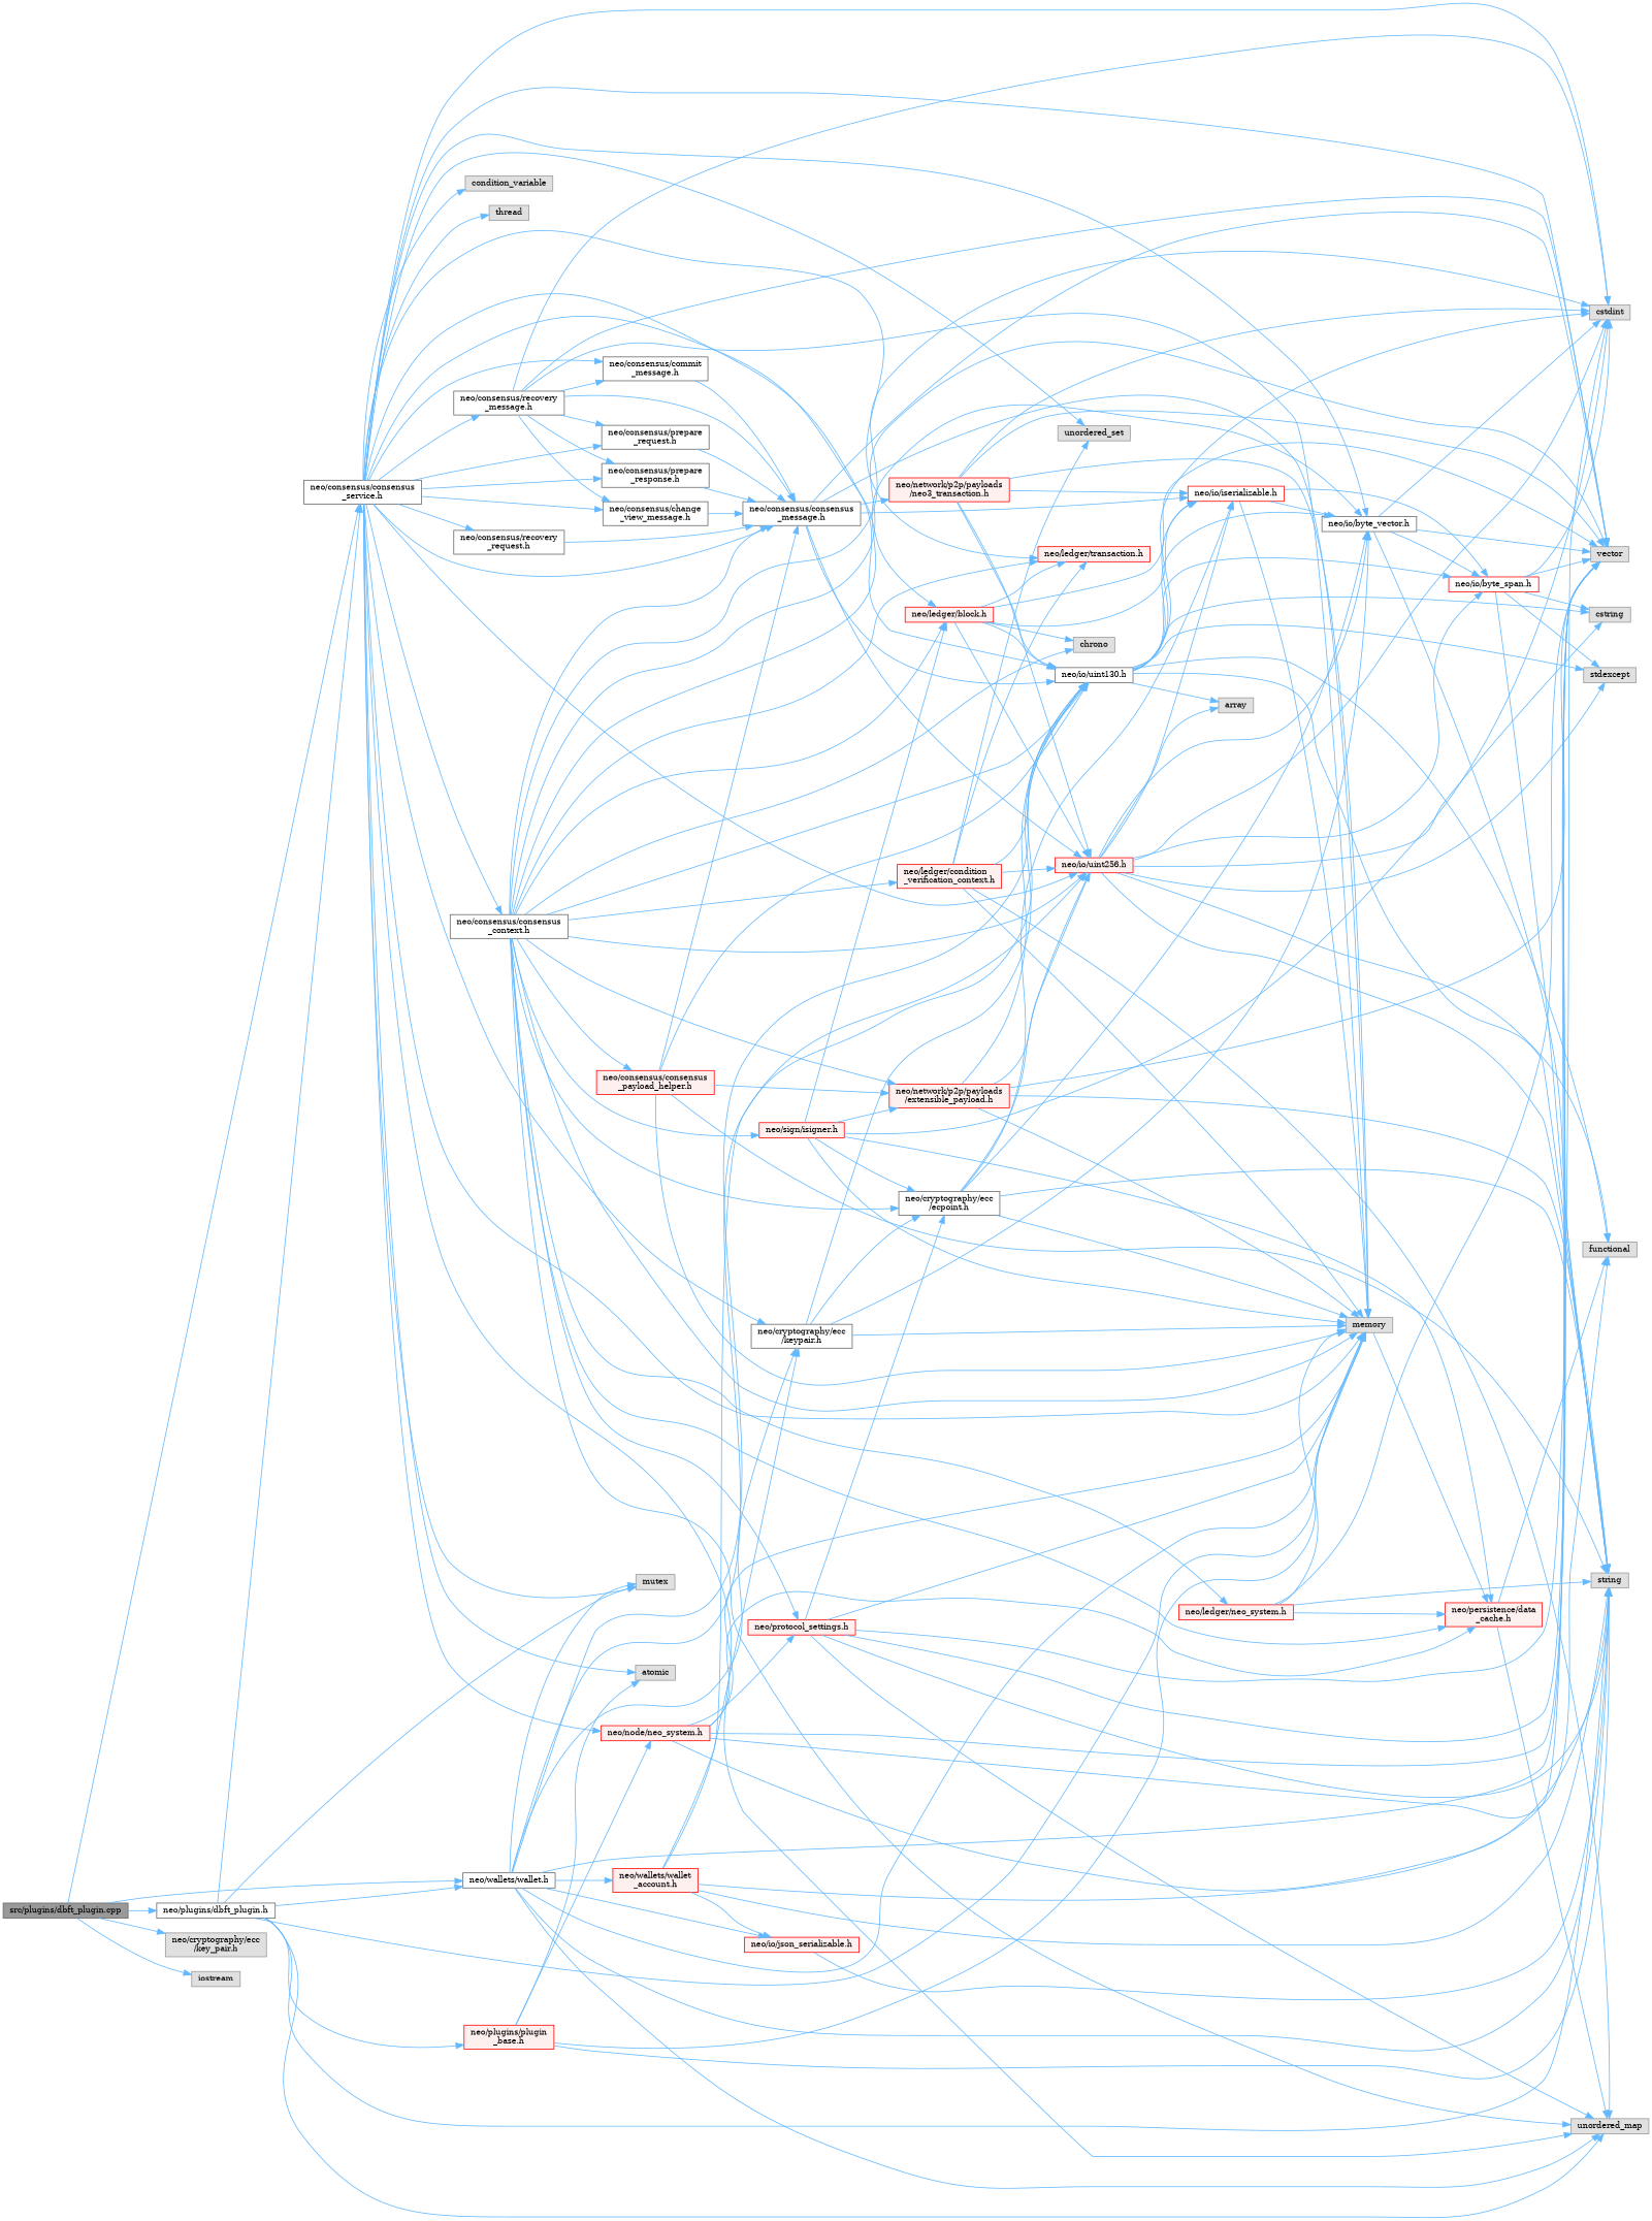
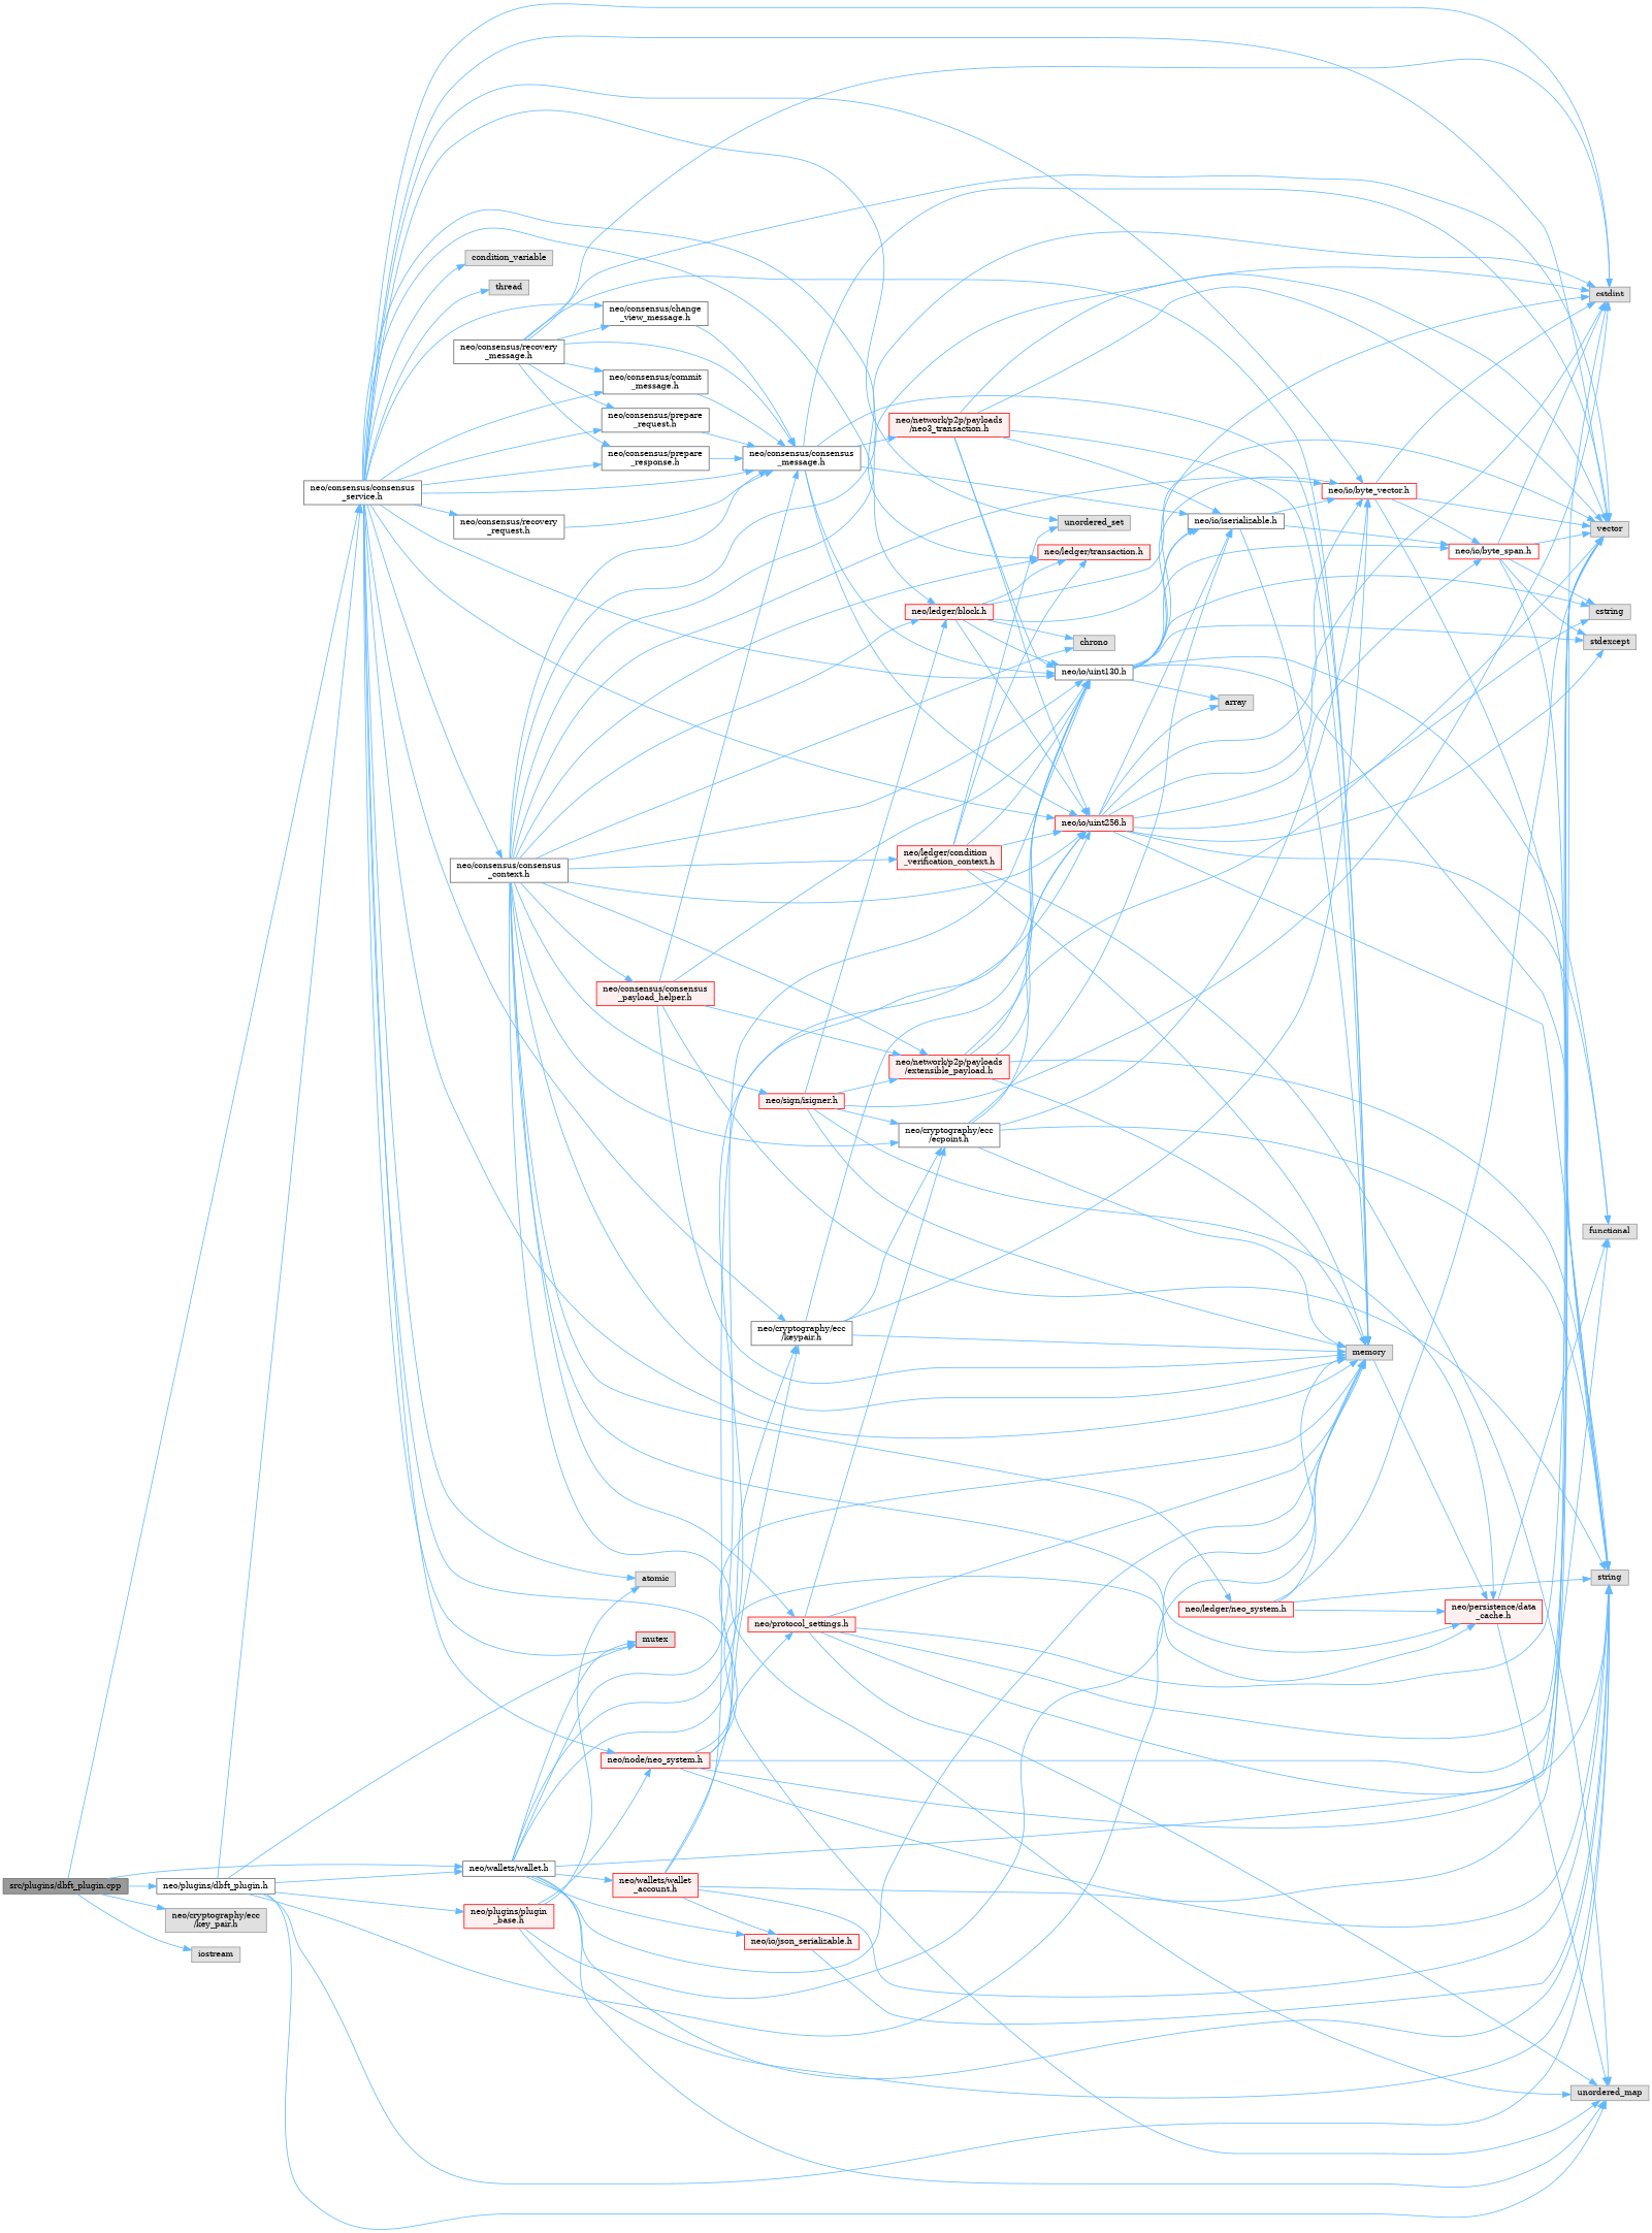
  digraph {
    fontname="DejaVu Serif"
    rankdir=LR
    node [color=grey60 fillcolor=white fontname="DejaVu Serif" fontsize=10 shape=box style=filled]
    edge [color=steelblue1 fontname="DejaVu Serif" fontsize=10 labelfontname=Helvetica labelfontsize=10 style=solid]
    n1 [color=gray40 fillcolor=grey60 fontcolor=black height=0.2 label="src/plugins/dbft_plugin.cpp" width=0.4]
    n2 [color=grey40 height=0.2 label="neo/consensus/consensus\l_service.h" width=0.4]
    n3 [fillcolor="#E0E0E0" height=0.2 label="neo/cryptography/ecc\l/key_pair.h" width=0.4]
    n4 [color=grey40 height=0.2 label="neo/plugins/dbft_plugin.h" width=0.4]
    n5 [color=grey40 height=0.2 label="neo/wallets/wallet.h" width=0.4]
    n6 [fillcolor="#E0E0E0" height=0.2 label=iostream width=0.4]
    n7 [color=grey40 height=0.2 label="neo/consensus/change\l_view_message.h" width=0.4]
    n8 [color=grey40 height=0.2 label="neo/consensus/consensus\l_message.h" width=0.4]
    n9 [fillcolor="#E0E0E0" height=0.2 label=cstdint width=0.4]
    n10 [fillcolor="#E0E0E0" height=0.2 label=vector width=0.4]
-   n11 [color=grey40 height=0.2 label="neo/io/byte_vector.h" width=0.4]
+   n11 [color=red height=0.2 label="neo/io/byte_vector.h" width=0.4]
    n12 [fillcolor="#E0E0E0" height=0.2 label=memory width=0.4]
    n13 [color=grey40 height=0.2 label="neo/io/uint130.h" width=0.4]
    n14 [color=red fillcolor="#FFF0F0" height=0.2 label="neo/io/uint256.h" width=0.4]
    n15 [color=grey40 height=0.2 label="neo/consensus/commit\l_message.h" width=0.4]
    n16 [color=grey40 height=0.2 label="neo/consensus/consensus\l_context.h" width=0.4]
    n17 [color=red fillcolor="#FFF0F0" height=0.2 label="neo/ledger/block.h" width=0.4]
    n18 [color=red fillcolor="#FFF0F0" height=0.2 label="neo/ledger/transaction.h" width=0.4]
    n19 [fillcolor="#E0E0E0" height=0.2 label=unordered_map width=0.4]
    n20 [fillcolor="#E0E0E0" height=0.2 label=unordered_set width=0.4]
    n21 [color=grey40 height=0.2 label="neo/consensus/prepare\l_request.h" width=0.4]
    n22 [color=grey40 height=0.2 label="neo/consensus/prepare\l_response.h" width=0.4]
    n23 [color=grey40 height=0.2 label="neo/consensus/recovery\l_message.h" width=0.4]
    n24 [color=grey40 height=0.2 label="neo/consensus/recovery\l_request.h" width=0.4]
    n25 [color=grey40 height=0.2 label="neo/cryptography/ecc\l/keypair.h" width=0.4]
    n26 [color=red fillcolor="#FFF0F0" height=0.2 label="neo/node/neo_system.h" width=0.4]
    n27 [fillcolor="#E0E0E0" height=0.2 label=atomic width=0.4]
    n28 [fillcolor="#E0E0E0" height=0.2 label=condition_variable width=0.4]
-   n29 [fillcolor="#E0E0E0" height=0.2 label=mutex width=0.4]
+   n29 [color=red fillcolor="#E0E0E0" height=0.2 label=mutex width=0.4]
    n30 [fillcolor="#E0E0E0" height=0.2 label=thread width=0.4]
    n31 [fillcolor="#E0E0E0" height=0.2 label=string width=0.4]
    n32 [color=red fillcolor="#FFF0F0" height=0.2 label="neo/plugins/plugin\l_base.h" width=0.4]
    n33 [color=red fillcolor="#FFF0F0" height=0.2 label="neo/io/json_serializable.h" width=0.4]
    n34 [color=red fillcolor="#FFF0F0" height=0.2 label="neo/wallets/wallet\l_account.h" width=0.4]
-   n35 [color=red height=0.2 label="neo/io/iserializable.h" width=0.4]
+   n35 [color=grey40 height=0.2 label="neo/io/iserializable.h" width=0.4]
    n36 [color=red fillcolor="#FFF0F0" height=0.2 label="neo/network/p2p/payloads\l/neo3_transaction.h" width=0.4]
    n37 [color=red height=0.2 label="neo/io/byte_span.h" width=0.4]
    n38 [color=red fillcolor="#FFF0F0" height=0.2 label="neo/persistence/data\l_cache.h" width=0.4]
    n39 [fillcolor="#E0E0E0" height=0.2 label=cstring width=0.4]
    n40 [fillcolor="#E0E0E0" height=0.2 label=stdexcept width=0.4]
    n41 [fillcolor="#E0E0E0" height=0.2 label=array width=0.4]
    n42 [fillcolor="#E0E0E0" height=0.2 label=functional width=0.4]
    n43 [color=red fillcolor="#FFF0F0" height=0.2 label="neo/consensus/consensus\l_payload_helper.h" width=0.4]
    n44 [color=red fillcolor="#FFF0F0" height=0.2 label="neo/network/p2p/payloads\l/extensible_payload.h" width=0.4]
    n45 [color=grey40 height=0.2 label="neo/cryptography/ecc\l/ecpoint.h" width=0.4]
    n46 [fillcolor="#E0E0E0" height=0.2 label=chrono width=0.4]
    n47 [color=red fillcolor="#FFF0F0" height=0.2 label="neo/ledger/neo_system.h" width=0.4]
    n48 [color=red fillcolor="#FFF0F0" height=0.2 label="neo/ledger/condition\l_verification_context.h" width=0.4]
    n49 [color=red fillcolor="#FFF0F0" height=0.2 label="neo/protocol_settings.h" width=0.4]
    n50 [color=red fillcolor="#FFF0F0" height=0.2 label="neo/sign/isigner.h" width=0.4]
    n1 -> n2
    n1 -> n3
    n1 -> n4
    n1 -> n5
    n1 -> n6
    n2 -> n7
    n2 -> n8
    n2 -> n9
    n2 -> n10
    n2 -> n11
    n2 -> n12
    n2 -> n13
    n2 -> n14
    n2 -> n15
    n2 -> n16
    n2 -> n17
    n2 -> n18
    n2 -> n19
    n2 -> n20
    n2 -> n21
    n2 -> n22
-   n2 -> n23
    n2 -> n24
    n2 -> n25
    n2 -> n26
    n2 -> n27
    n2 -> n28
    n2 -> n29
    n2 -> n30
    n4 -> n2
    n4 -> n5
    n4 -> n12
    n4 -> n19
    n4 -> n29
    n4 -> n31
    n4 -> n32
    n5 -> n10
    n5 -> n12
    n5 -> n13
    n5 -> n14
    n5 -> n19
    n5 -> n25
    n5 -> n29
    n5 -> n31
    n5 -> n33
    n5 -> n34
    n7 -> n8
    n8 -> n10
    n8 -> n12
    n8 -> n13
    n8 -> n14
    n8 -> n35
    n8 -> n36
    n11 -> n9
    n11 -> n10
    n11 -> n31
    n11 -> n37
    n12 -> n38
    n13 -> n9
    n13 -> n11
    n13 -> n31
    n13 -> n35
    n13 -> n37
    n13 -> n39
    n13 -> n40
    n13 -> n41
    n13 -> n42
    n14 -> n9
    n14 -> n11
    n14 -> n31
    n14 -> n35
    n14 -> n37
    n14 -> n39
    n14 -> n40
    n14 -> n41
    n14 -> n42
    n15 -> n8
    n16 -> n8
    n16 -> n9
    n16 -> n10
    n16 -> n11
    n16 -> n12
    n16 -> n13
    n16 -> n14
    n16 -> n17
    n16 -> n18
    n16 -> n19
    n16 -> n38
    n16 -> n43
    n16 -> n44
    n16 -> n45
    n16 -> n46
    n16 -> n47
    n16 -> n48
    n16 -> n49
    n16 -> n50
    n17 -> n10
    n17 -> n13
    n17 -> n14
    n17 -> n18
    n17 -> n35
    n17 -> n46
    n21 -> n8
    n22 -> n8
    n23 -> n7
    n23 -> n8
    n23 -> n9
    n23 -> n10
    n23 -> n12
    n23 -> n15
    n23 -> n21
    n23 -> n22
    n24 -> n8
    n25 -> n11
    n25 -> n12
    n25 -> n13
    n25 -> n45
    n26 -> n10
    n26 -> n12
    n26 -> n31
    n26 -> n38
    n26 -> n42
    n26 -> n49
    n32 -> n12
    n32 -> n26
    n32 -> n27
    n32 -> n31
    n33 -> n31
    n34 -> n10
    n34 -> n13
    n34 -> n25
    n34 -> n31
    n34 -> n33
    n35 -> n11
    n35 -> n12
    n35 -> n37
    n36 -> n9
    n36 -> n10
    n36 -> n12
    n36 -> n13
    n36 -> n14
    n36 -> n35
    n37 -> n9
    n37 -> n10
    n37 -> n31
    n37 -> n39
    n37 -> n40
    n38 -> n19
    n38 -> n42
    n43 -> n8
    n43 -> n12
    n43 -> n13
    n43 -> n31
    n43 -> n44
    n44 -> n10
    n44 -> n12
    n44 -> n13
    n44 -> n14
    n44 -> n31
    n45 -> n11
    n45 -> n12
    n45 -> n14
    n45 -> n31
    n45 -> n35
    n47 -> n10
    n47 -> n12
    n47 -> n31
    n47 -> n38
    n48 -> n12
    n48 -> n13
    n48 -> n14
    n48 -> n18
    n48 -> n19
    n48 -> n20
    n49 -> n9
    n49 -> n10
    n49 -> n12
    n49 -> n19
    n49 -> n31
    n49 -> n45
    n50 -> n9
    n50 -> n12
    n50 -> n17
    n50 -> n38
    n50 -> n44
    n50 -> n45
  }
